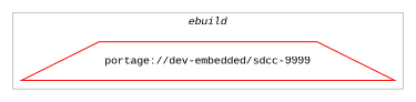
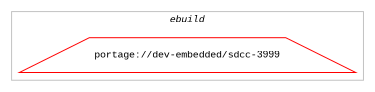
  digraph {
    compound=true
    concentrate=true
    fontname="Liberation Mono"
    fontsize=10
    newrank=true
    rankdir=LR
    ranksep=1.5
-   n1 [color=red fontname="Liberation Mono" fontsize=10 label="portage://dev-embedded/sdcc-9999" width=4 style=filled fillcolor=white shape=trapezium]
+   n1 [color=red fontname="Liberation Mono" fontsize=10 label="portage://dev-embedded/sdcc-3999" width=4 style=filled fillcolor=white shape=trapezium]
    subgraph cluster_1 {
      color=gray
      label=<<i>ebuild</i>>
      n1
    }
    subgraph cluster_2 {
      color=gray
      label=<<i>dependencies</i>>
      subgraph cluster_3 {
        color=gray
        fillcolor="#eeeeee"
        label=<<i>compile</i>>
        style=filled
      }
      subgraph cluster_4 {
        color=gray
        fillcolor="#eeeeee"
        label=<<i>compile and run</i>>
        style=filled
      }
      subgraph cluster_5 {
        color=gray
        fillcolor="#eeeeee"
        label=<<i>run</i>>
        style=filled
      }
    }
    subgraph cluster_6 {
      color=gray
      label=<<i>candidates</i>>
      rank=same
    }
  }
